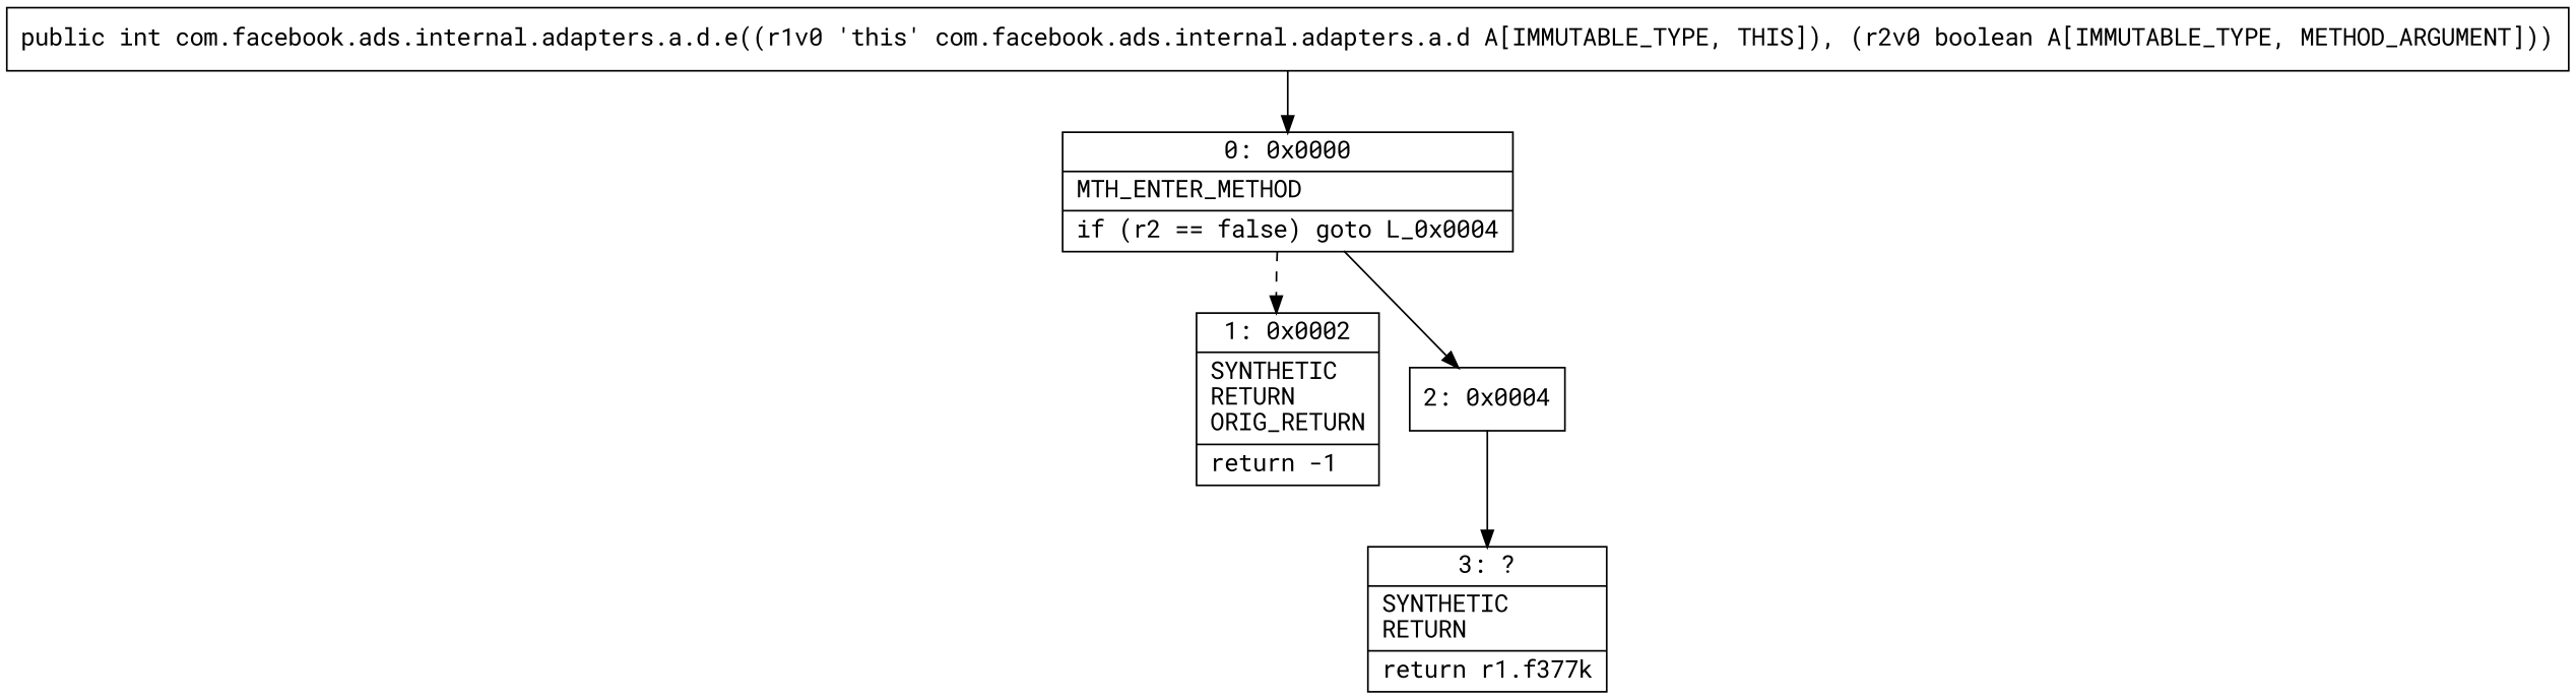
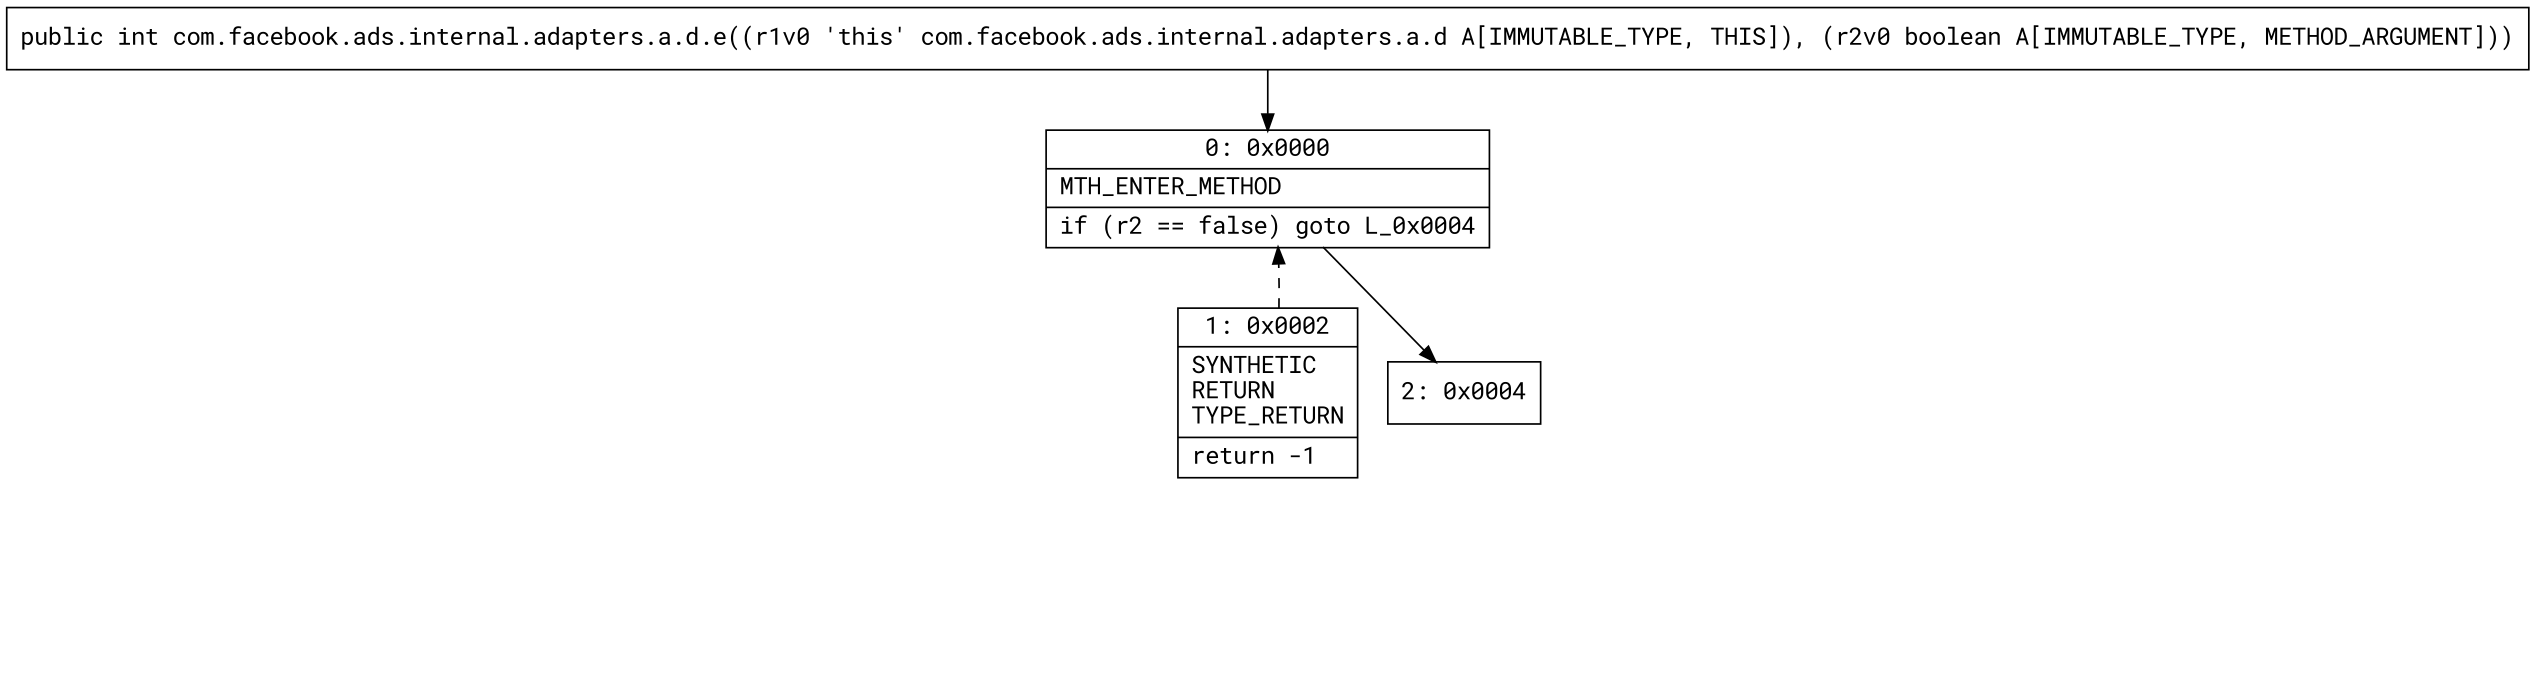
  digraph {
    fontname="Roboto Mono"
    node [fontname="Roboto Mono" shape=record]
    edge [fontname="Roboto Mono"]
    n1 [label="{0\:\ 0x0000|MTH_ENTER_METHOD\l|if (r2 == false) goto L_0x0004\l}"]
-   n2 [label="{1\:\ 0x0002|SYNTHETIC\lRETURN\lORIG_RETURN\l|return \-1\l}"]
+   n2 [label="{1\:\ 0x0002|SYNTHETIC\lRETURN\lTYPE_RETURN\l|return \-1\l}"]
    n3 [label="{2\:\ 0x0004}"]
-   n4 [label="{3\:\ ?|SYNTHETIC\lRETURN\l|return r1.f377k\l}"]
    n5 [label="{public int com.facebook.ads.internal.adapters.a.d.e((r1v0 'this' com.facebook.ads.internal.adapters.a.d A[IMMUTABLE_TYPE, THIS]), (r2v0 boolean A[IMMUTABLE_TYPE, METHOD_ARGUMENT])) }"]
-   n1 -> n2 [style=dashed]
+   n2 -> n1 [style=dashed]
    n1 -> n3
-   n3 -> n4
    n5 -> n1
  }
